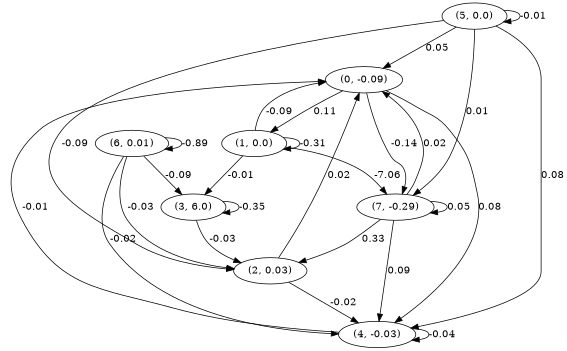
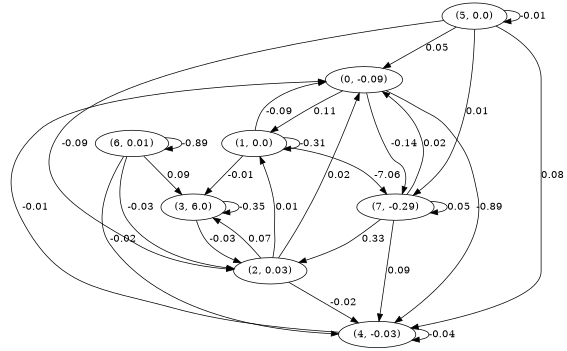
  digraph {
    n1 [label="(0, -0.09)"]
    n2 [label="(1, 0.0)"]
    n3 [label="(4, -0.03)"]
    n4 [label="(7, -0.29)"]
    n5 [label="(3, 6.0)"]
    n6 [label="(2, 0.03)"]
    n7 [label="(5, 0.0)"]
    n8 [label="(6, 0.01)"]
    n1 -> n2 [label=0.11]
-   n1 -> n3 [label=0.08]
+   n1 -> n3 [label=-0.89]
    n1 -> n4 [label=-0.14]
    n2 -> n1 [label=-0.09]
    n2 -> n2 [label=-0.31]
    n2 -> n4 [label=-7.06]
    n2 -> n5 [label=-0.01]
    n3 -> n1 [label=-0.01]
    n3 -> n3 [label=-0.04]
    n4 -> n1 [label=0.02]
    n4 -> n3 [label=0.09]
    n4 -> n4 [label=0.05]
    n4 -> n6 [label=0.33]
    n5 -> n5 [label=-0.35]
    n5 -> n6 [label=-0.03]
    n6 -> n1 [label=0.02]
+   n6 -> n2 [label=0.01]
    n6 -> n3 [label=-0.02]
+   n6 -> n5 [label=0.07]
    n7 -> n1 [label=0.05]
    n7 -> n3 [label=0.08]
    n7 -> n4 [label=0.01]
    n7 -> n6 [label=-0.09]
    n7 -> n7 [label=-0.01]
    n8 -> n3 [label=-0.02]
-   n8 -> n5 [label=-0.09]
+   n8 -> n5 [label=0.09]
    n8 -> n6 [label=-0.03]
    n8 -> n8 [label=-0.89]
  }
